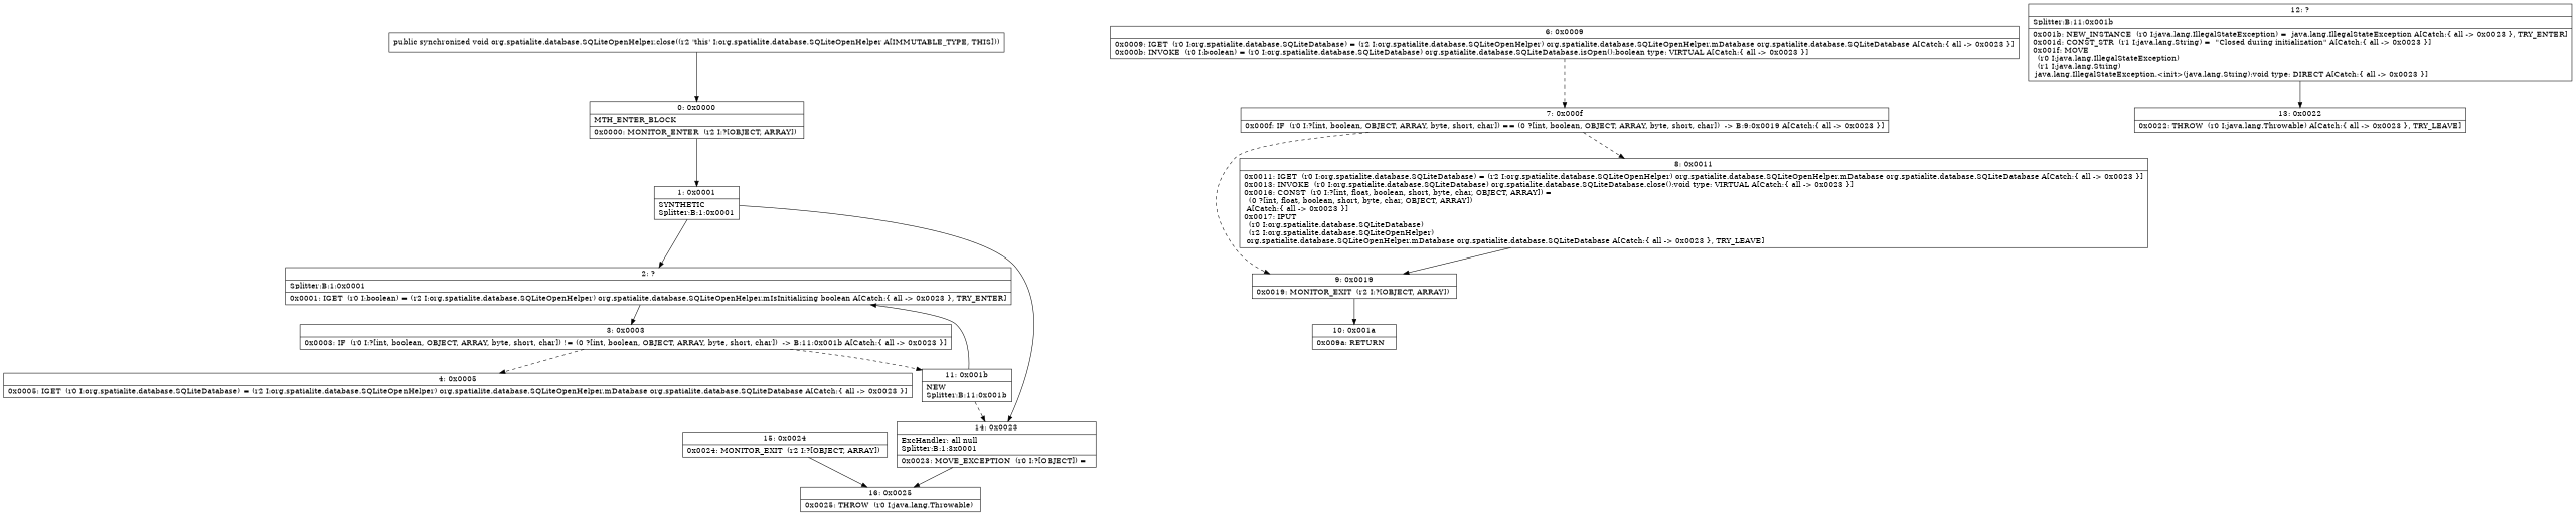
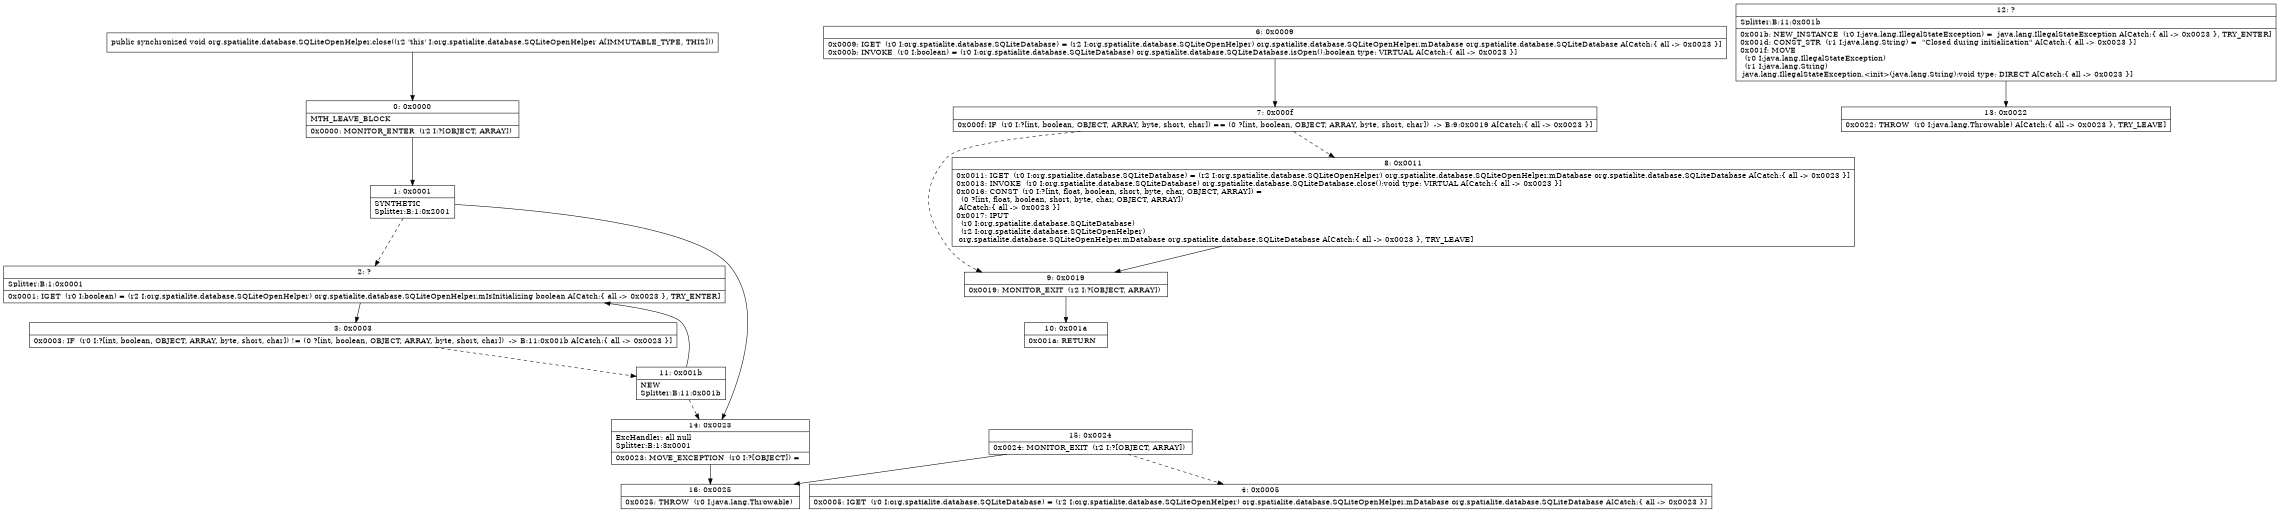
  digraph {
    node [shape=record]
-   n1 [label="{0\:\ 0x0000|MTH_ENTER_BLOCK\l|0x0000: MONITOR_ENTER  (r2 I:?[OBJECT, ARRAY]) \l}"]
-   n2 [label="{1\:\ 0x0001|SYNTHETIC\lSplitter:B:1:0x0001\l}"]
+   n1 [label="{0\:\ 0x0000|MTH_LEAVE_BLOCK\l|0x0000: MONITOR_ENTER  (r2 I:?[OBJECT, ARRAY]) \l}"]
+   n2 [label="{1\:\ 0x0001|SYNTHETIC\lSplitter:B:1:0x2001\l}"]
    n3 [label="{2\:\ ?|Splitter:B:1:0x0001\l|0x0001: IGET  (r0 I:boolean) = (r2 I:org.spatialite.database.SQLiteOpenHelper) org.spatialite.database.SQLiteOpenHelper.mIsInitializing boolean A[Catch:\{ all \-\> 0x0023 \}, TRY_ENTER]\l}"]
    n4 [label="{14\:\ 0x0023|ExcHandler: all null\lSplitter:B:1:3x0001\l|0x0023: MOVE_EXCEPTION  (r0 I:?[OBJECT]) =  \l}"]
    n5 [label="{3\:\ 0x0003|0x0003: IF  (r0 I:?[int, boolean, OBJECT, ARRAY, byte, short, char]) != (0 ?[int, boolean, OBJECT, ARRAY, byte, short, char])  \-\> B:11:0x001b A[Catch:\{ all \-\> 0x0023 \}]\l}"]
    n6 [label="{16\:\ 0x0025|0x0025: THROW  (r0 I:java.lang.Throwable) \l}"]
    n7 [label="{4\:\ 0x0005|0x0005: IGET  (r0 I:org.spatialite.database.SQLiteDatabase) = (r2 I:org.spatialite.database.SQLiteOpenHelper) org.spatialite.database.SQLiteOpenHelper.mDatabase org.spatialite.database.SQLiteDatabase A[Catch:\{ all \-\> 0x0023 \}]\l}"]
    n8 [label="{11\:\ 0x001b|NEW\lSplitter:B:11:0x001b\l}"]
    n9 [label="{6\:\ 0x0009|0x0009: IGET  (r0 I:org.spatialite.database.SQLiteDatabase) = (r2 I:org.spatialite.database.SQLiteOpenHelper) org.spatialite.database.SQLiteOpenHelper.mDatabase org.spatialite.database.SQLiteDatabase A[Catch:\{ all \-\> 0x0023 \}]\l0x000b: INVOKE  (r0 I:boolean) = (r0 I:org.spatialite.database.SQLiteDatabase) org.spatialite.database.SQLiteDatabase.isOpen():boolean type: VIRTUAL A[Catch:\{ all \-\> 0x0023 \}]\l}"]
    n10 [label="{7\:\ 0x000f|0x000f: IF  (r0 I:?[int, boolean, OBJECT, ARRAY, byte, short, char]) == (0 ?[int, boolean, OBJECT, ARRAY, byte, short, char])  \-\> B:9:0x0019 A[Catch:\{ all \-\> 0x0023 \}]\l}"]
    n11 [label="{9\:\ 0x0019|0x0019: MONITOR_EXIT  (r2 I:?[OBJECT, ARRAY]) \l}"]
-   n12 [label="{10\:\ 0x001a|0x009a: RETURN   \l}"]
+   n12 [label="{10\:\ 0x001a|0x001a: RETURN   \l}"]
    n13 [label="{8\:\ 0x0011|0x0011: IGET  (r0 I:org.spatialite.database.SQLiteDatabase) = (r2 I:org.spatialite.database.SQLiteOpenHelper) org.spatialite.database.SQLiteOpenHelper.mDatabase org.spatialite.database.SQLiteDatabase A[Catch:\{ all \-\> 0x0023 \}]\l0x0013: INVOKE  (r0 I:org.spatialite.database.SQLiteDatabase) org.spatialite.database.SQLiteDatabase.close():void type: VIRTUAL A[Catch:\{ all \-\> 0x0023 \}]\l0x0016: CONST  (r0 I:?[int, float, boolean, short, byte, char, OBJECT, ARRAY]) = \l  (0 ?[int, float, boolean, short, byte, char, OBJECT, ARRAY])\l A[Catch:\{ all \-\> 0x0023 \}]\l0x0017: IPUT  \l  (r0 I:org.spatialite.database.SQLiteDatabase)\l  (r2 I:org.spatialite.database.SQLiteOpenHelper)\l org.spatialite.database.SQLiteOpenHelper.mDatabase org.spatialite.database.SQLiteDatabase A[Catch:\{ all \-\> 0x0023 \}, TRY_LEAVE]\l}"]
    n14 [label="{12\:\ ?|Splitter:B:11:0x001b\l|0x001b: NEW_INSTANCE  (r0 I:java.lang.IllegalStateException) =  java.lang.IllegalStateException A[Catch:\{ all \-\> 0x0023 \}, TRY_ENTER]\l0x001d: CONST_STR  (r1 I:java.lang.String) =  \"Closed during initialization\" A[Catch:\{ all \-\> 0x0023 \}]\l0x001f: MOVE  \l  (r0 I:java.lang.IllegalStateException)\l  (r1 I:java.lang.String)\l java.lang.IllegalStateException.\<init\>(java.lang.String):void type: DIRECT A[Catch:\{ all \-\> 0x0023 \}]\l}"]
    n15 [label="{13\:\ 0x0022|0x0022: THROW  (r0 I:java.lang.Throwable) A[Catch:\{ all \-\> 0x0023 \}, TRY_LEAVE]\l}"]
    n16 [label="{15\:\ 0x0024|0x0024: MONITOR_EXIT  (r2 I:?[OBJECT, ARRAY]) \l}"]
    n17 [label="{public synchronized void org.spatialite.database.SQLiteOpenHelper.close((r2 'this' I:org.spatialite.database.SQLiteOpenHelper A[IMMUTABLE_TYPE, THIS])) }"]
    n1 -> n2
-   n2 -> n3
+   n2 -> n3 [style=dashed]
    n2 -> n4
    n3 -> n5
    n4 -> n6
-   n5 -> n7 [style=dashed]
+   n16 -> n7 [style=dashed]
    n5 -> n8 [style=dashed]
    n8 -> n3
    n8 -> n4 [style=dashed]
-   n9 -> n10 [style=dashed]
+   n9 -> n10
    n10 -> n11 [style=dashed]
    n10 -> n13 [style=dashed]
    n11 -> n12
    n13 -> n11
    n14 -> n15
    n16 -> n6
    n17 -> n1
  }
